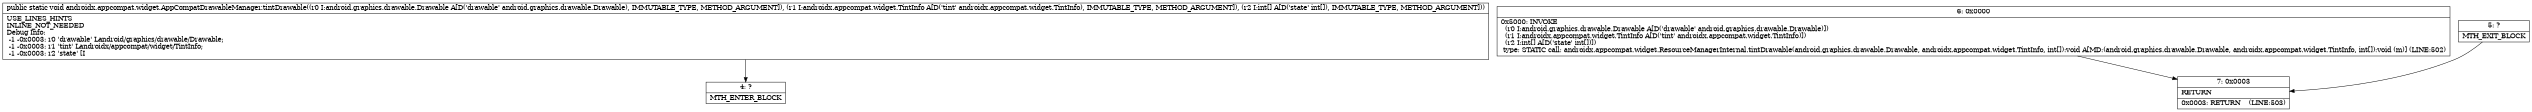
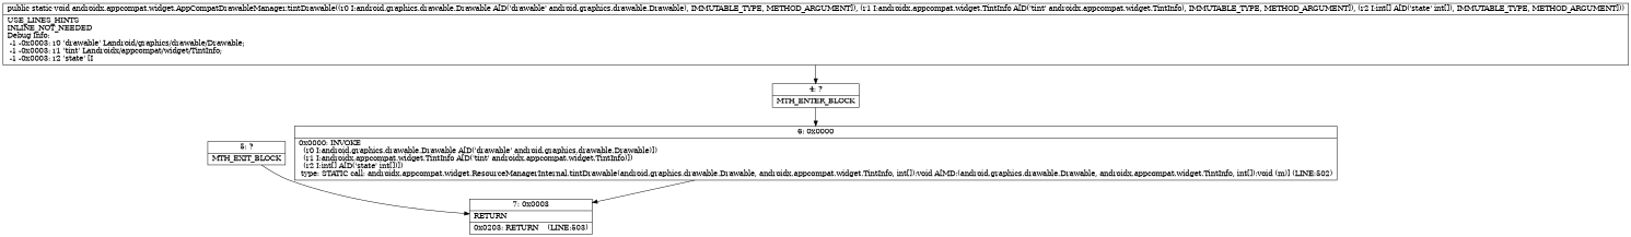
  digraph {
    node [shape=record]
    n1 [label="{4\:\ ?|MTH_ENTER_BLOCK\l}"]
-   n2 [label="{6\:\ 0x0000|0x5000: INVOKE  \l  (r0 I:android.graphics.drawable.Drawable A[D('drawable' android.graphics.drawable.Drawable)])\l  (r1 I:androidx.appcompat.widget.TintInfo A[D('tint' androidx.appcompat.widget.TintInfo)])\l  (r2 I:int[] A[D('state' int[])])\l type: STATIC call: androidx.appcompat.widget.ResourceManagerInternal.tintDrawable(android.graphics.drawable.Drawable, androidx.appcompat.widget.TintInfo, int[]):void A[MD:(android.graphics.drawable.Drawable, androidx.appcompat.widget.TintInfo, int[]):void (m)] (LINE:502)\l}"]
-   n3 [label="{7\:\ 0x0003|RETURN\l|0x0003: RETURN    (LINE:503)\l}"]
+   n2 [label="{6\:\ 0x0000|0x0000: INVOKE  \l  (r0 I:android.graphics.drawable.Drawable A[D('drawable' android.graphics.drawable.Drawable)])\l  (r1 I:androidx.appcompat.widget.TintInfo A[D('tint' androidx.appcompat.widget.TintInfo)])\l  (r2 I:int[] A[D('state' int[])])\l type: STATIC call: androidx.appcompat.widget.ResourceManagerInternal.tintDrawable(android.graphics.drawable.Drawable, androidx.appcompat.widget.TintInfo, int[]):void A[MD:(android.graphics.drawable.Drawable, androidx.appcompat.widget.TintInfo, int[]):void (m)] (LINE:502)\l}"]
+   n3 [label="{7\:\ 0x0003|RETURN\l|0x0203: RETURN    (LINE:503)\l}"]
    n4 [label="{5\:\ ?|MTH_EXIT_BLOCK\l}"]
    n5 [label="{public static void androidx.appcompat.widget.AppCompatDrawableManager.tintDrawable((r0 I:android.graphics.drawable.Drawable A[D('drawable' android.graphics.drawable.Drawable), IMMUTABLE_TYPE, METHOD_ARGUMENT]), (r1 I:androidx.appcompat.widget.TintInfo A[D('tint' androidx.appcompat.widget.TintInfo), IMMUTABLE_TYPE, METHOD_ARGUMENT]), (r2 I:int[] A[D('state' int[]), IMMUTABLE_TYPE, METHOD_ARGUMENT]))  | USE_LINES_HINTS\lINLINE_NOT_NEEDED\lDebug Info:\l  \-1 \-0x0003: r0 'drawable' Landroid\/graphics\/drawable\/Drawable;\l  \-1 \-0x0003: r1 'tint' Landroidx\/appcompat\/widget\/TintInfo;\l  \-1 \-0x0003: r2 'state' [I\l}"]
+   n1 -> n2
    n2 -> n3
    n4 -> n3
    n5 -> n1
  }
